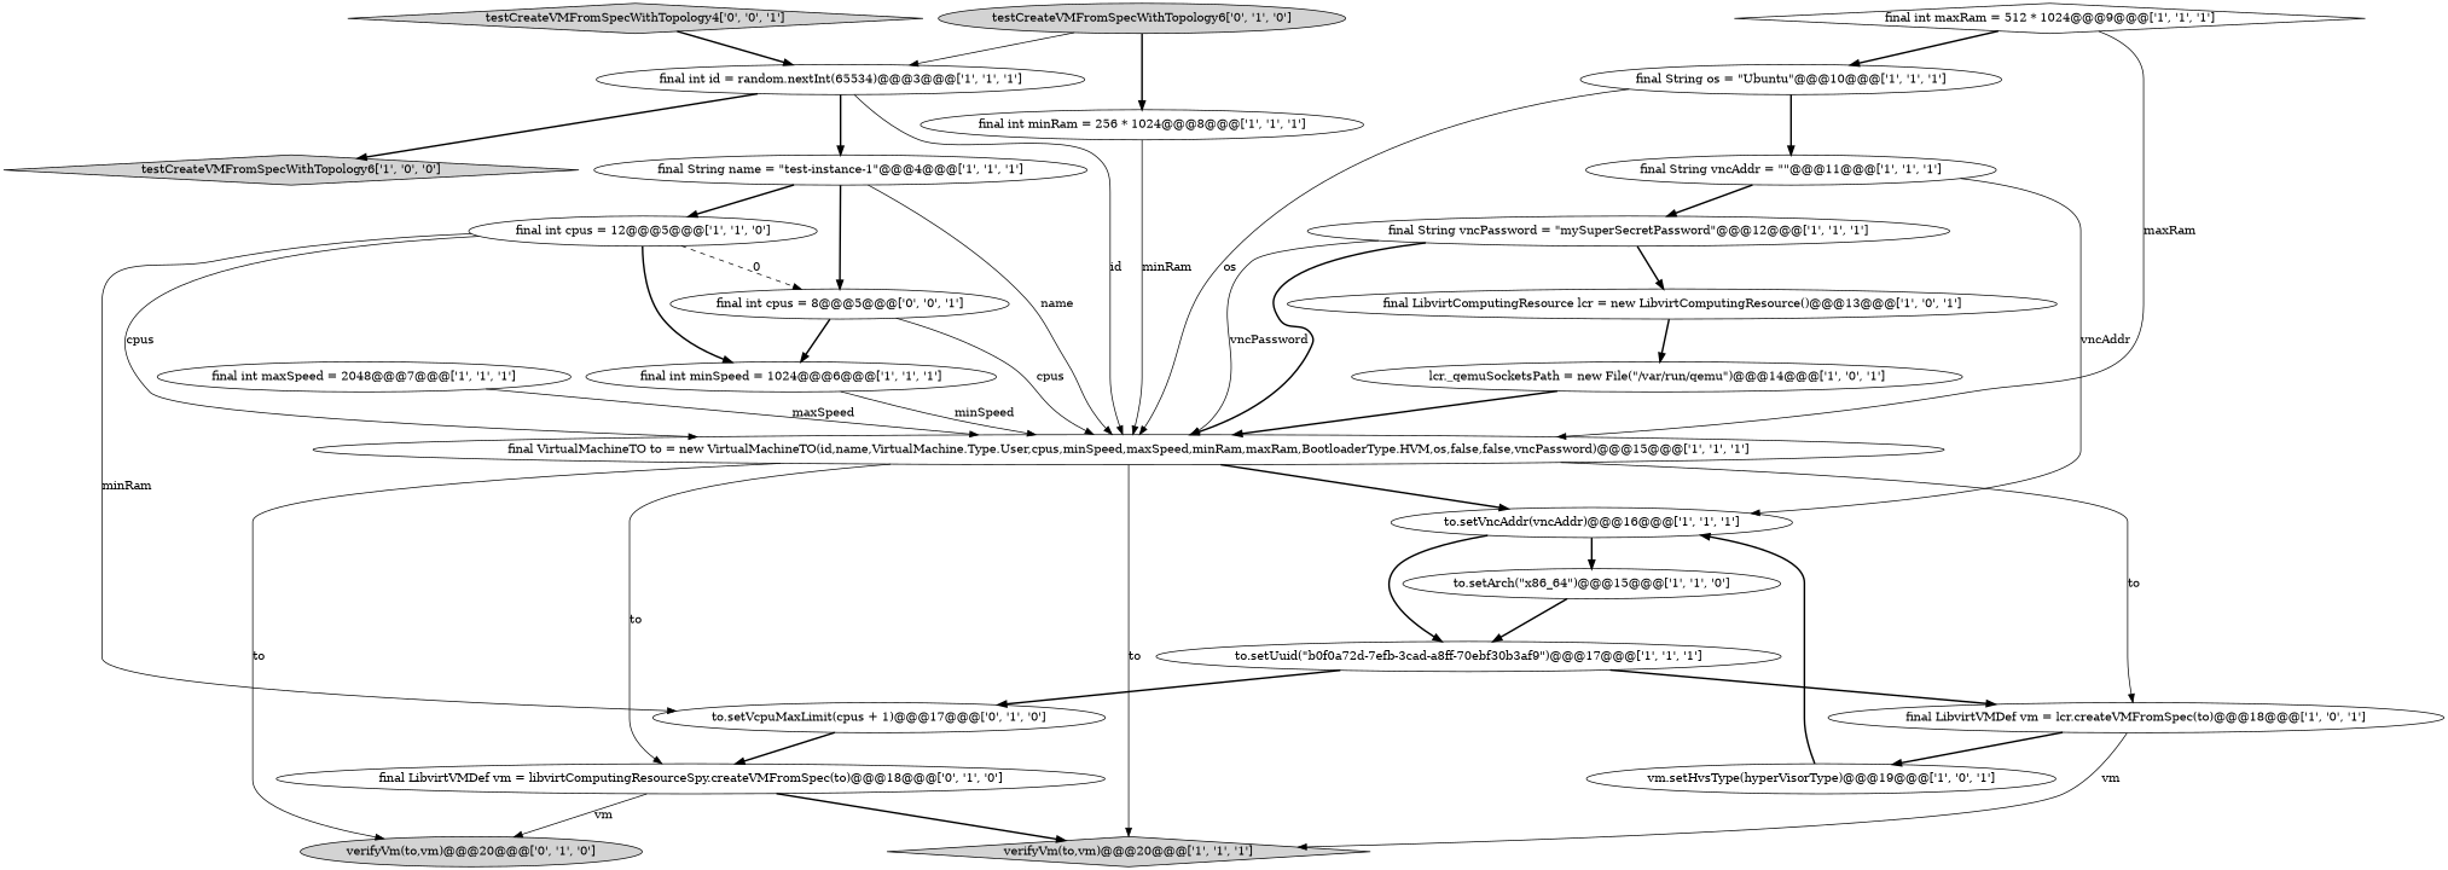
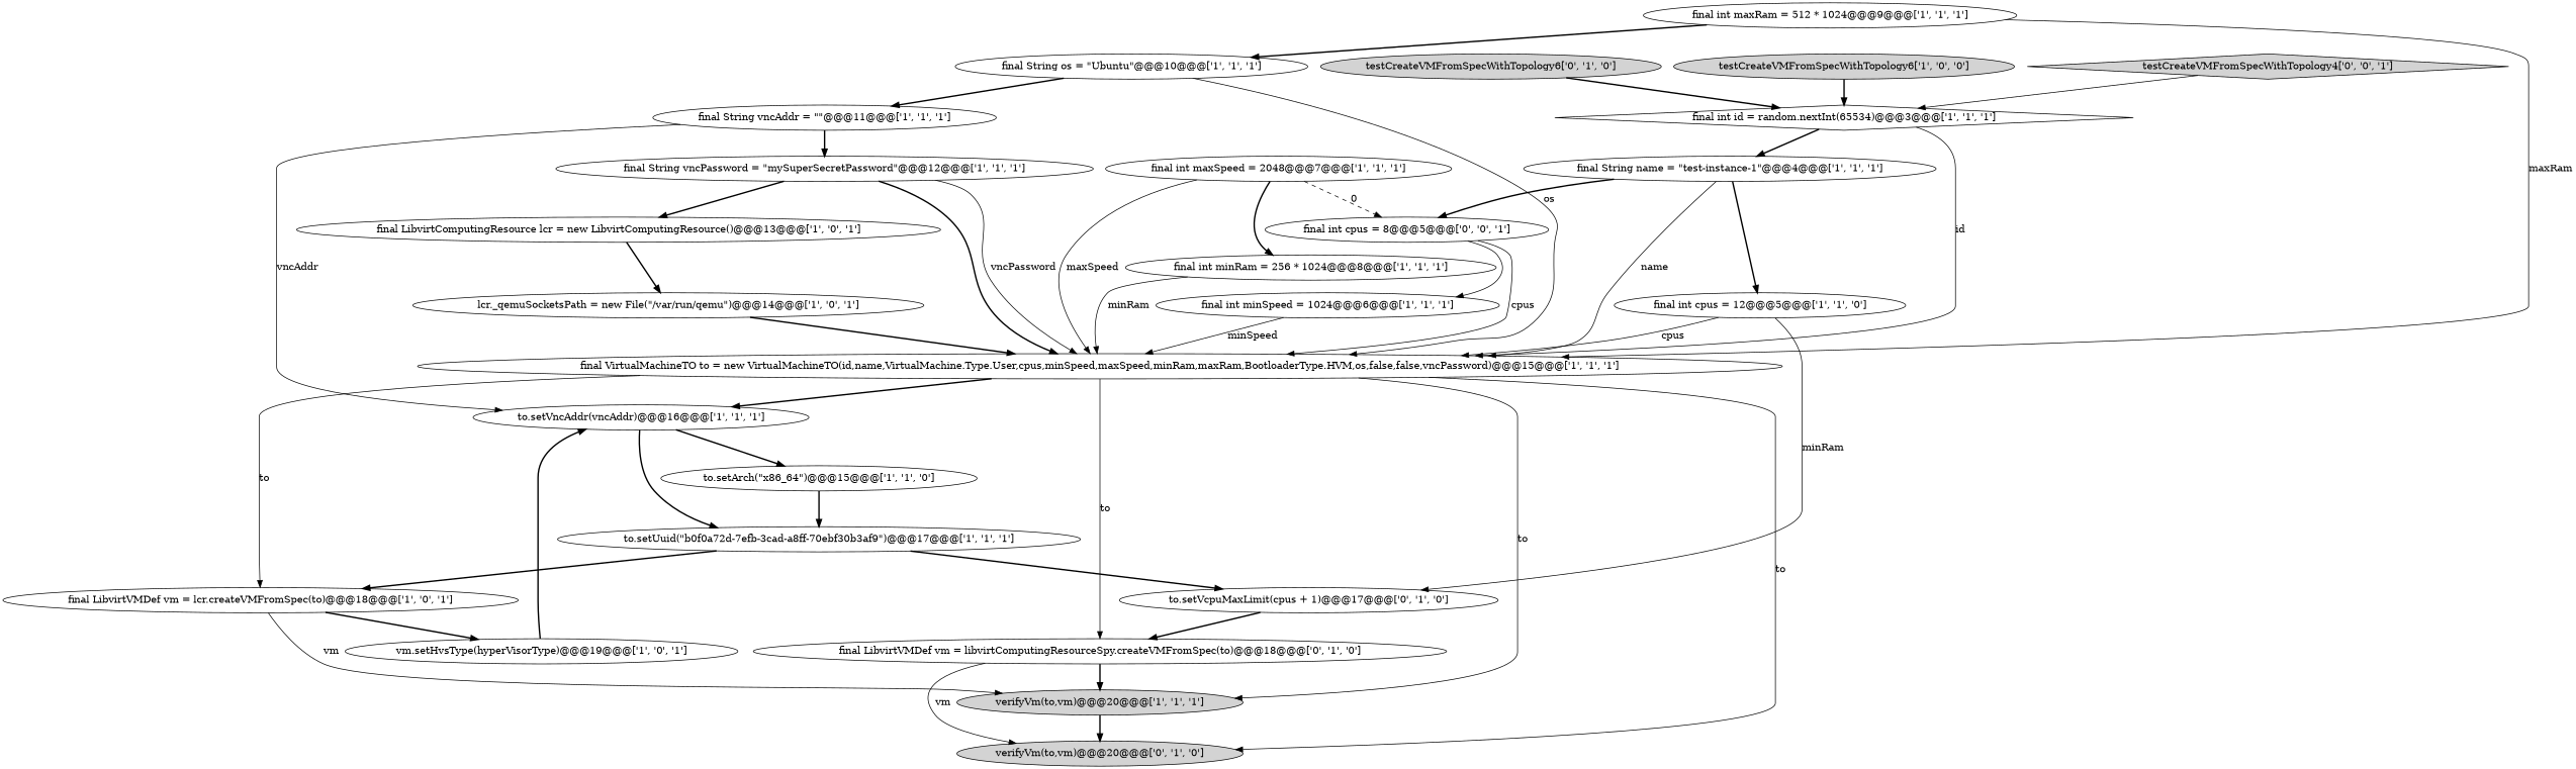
  digraph {
    node [fillcolor=white shape=ellipse style=filled]
    edge [style=bold]
    n1 [fillcolor=lightgray label="testCreateVMFromSpecWithTopology6['0', '1', '0']"]
-   n2 [label="final int id = random.nextInt(65534)@@@3@@@['1', '1', '1']"]
+   n2 [label="final int id = random.nextInt(65534)@@@3@@@['1', '1', '1']" shape=diamond]
    n3 [label="final VirtualMachineTO to = new VirtualMachineTO(id,name,VirtualMachine.Type.User,cpus,minSpeed,maxSpeed,minRam,maxRam,BootloaderType.HVM,os,false,false,vncPassword)@@@15@@@['1', '1', '1']"]
    n4 [label="final String name = \"test-instance-1\"@@@4@@@['1', '1', '1']"]
    n5 [label="vm.setHvsType(hyperVisorType)@@@19@@@['1', '0', '1']"]
    n6 [label="to.setVncAddr(vncAddr)@@@16@@@['1', '1', '1']"]
-   n7 [fillcolor=lightgray label="verifyVm(to,vm)@@@20@@@['1', '1', '1']" shape=diamond]
+   n7 [fillcolor=lightgray label="verifyVm(to,vm)@@@20@@@['1', '1', '1']"]
    n8 [fillcolor=lightgray label="verifyVm(to,vm)@@@20@@@['0', '1', '0']"]
    n9 [label="final String vncAddr = \"\"@@@11@@@['1', '1', '1']"]
    n10 [label="final String vncPassword = \"mySuperSecretPassword\"@@@12@@@['1', '1', '1']"]
    n11 [label="to.setArch(\"x86_64\")@@@15@@@['1', '1', '0']"]
    n12 [label="to.setUuid(\"b0f0a72d-7efb-3cad-a8ff-70ebf30b3af9\")@@@17@@@['1', '1', '1']"]
    n13 [label="final LibvirtComputingResource lcr = new LibvirtComputingResource()@@@13@@@['1', '0', '1']"]
    n14 [label="final int maxSpeed = 2048@@@7@@@['1', '1', '1']"]
    n15 [label="final int minRam = 256 * 1024@@@8@@@['1', '1', '1']"]
    n16 [label="final LibvirtVMDef vm = lcr.createVMFromSpec(to)@@@18@@@['1', '0', '1']"]
    n17 [label="final LibvirtVMDef vm = libvirtComputingResourceSpy.createVMFromSpec(to)@@@18@@@['0', '1', '0']"]
    n18 [label="to.setVcpuMaxLimit(cpus + 1)@@@17@@@['0', '1', '0']"]
-   n19 [label="final int maxRam = 512 * 1024@@@9@@@['1', '1', '1']" shape=diamond]
+   n19 [label="final int maxRam = 512 * 1024@@@9@@@['1', '1', '1']"]
    n20 [label="final String os = \"Ubuntu\"@@@10@@@['1', '1', '1']"]
    n21 [label="final int cpus = 8@@@5@@@['0', '0', '1']"]
    n22 [label="final int minSpeed = 1024@@@6@@@['1', '1', '1']"]
    n23 [label="lcr._qemuSocketsPath = new File(\"/var/run/qemu\")@@@14@@@['1', '0', '1']"]
-   n24 [fillcolor=lightgray label="testCreateVMFromSpecWithTopology6['1', '0', '0']" shape=diamond]
+   n24 [fillcolor=lightgray label="testCreateVMFromSpecWithTopology6['1', '0', '0']"]
    n25 [label="final int cpus = 12@@@5@@@['1', '1', '0']"]
    n26 [fillcolor=lightgray label="testCreateVMFromSpecWithTopology4['0', '0', '1']" shape=diamond]
-   n1 -> n2 [style=solid]
+   n1 -> n2
    n2 -> n3 [label=id style=solid]
    n2 -> n4
    n3 -> n6
    n3 -> n7 [label=to style=solid]
    n3 -> n8 [label=to style=solid]
    n3 -> n16 [label=to style=solid]
    n3 -> n17 [label=to style=solid]
    n4 -> n3 [label=name style=solid]
    n4 -> n21
    n4 -> n25
    n5 -> n6
    n6 -> n11
    n6 -> n12
+   n7 -> n8
    n9 -> n6 [label=vncAddr style=solid]
    n9 -> n10
    n10 -> n3 [label=vncPassword style=solid]
    n10 -> n3
    n10 -> n13
    n11 -> n12
    n12 -> n16
    n12 -> n18
    n13 -> n23
    n14 -> n3 [label=maxSpeed style=solid]
-   n1 -> n15
+   n14 -> n15
    n15 -> n3 [label=minRam style=solid]
    n16 -> n5
    n16 -> n7 [label=vm style=solid]
    n17 -> n7
    n17 -> n8 [label=vm style=solid]
    n18 -> n17
    n19 -> n3 [label=maxRam style=solid]
    n19 -> n20
    n20 -> n3 [label=os style=solid]
    n20 -> n9
    n21 -> n3 [label=cpus style=solid]
-   n21 -> n22
+   n21 -> n22 [style=solid]
    n22 -> n3 [label=minSpeed style=solid]
    n23 -> n3
-   n2 -> n24
+   n24 -> n2
    n25 -> n3 [label=cpus style=solid]
    n25 -> n18 [label=minRam style=solid]
-   n25 -> n21 [label=0 style=dashed]
-   n25 -> n22
-   n26 -> n2
+   n14 -> n21 [label=0 style=dashed]
+   n26 -> n2 [style=solid]
  }
